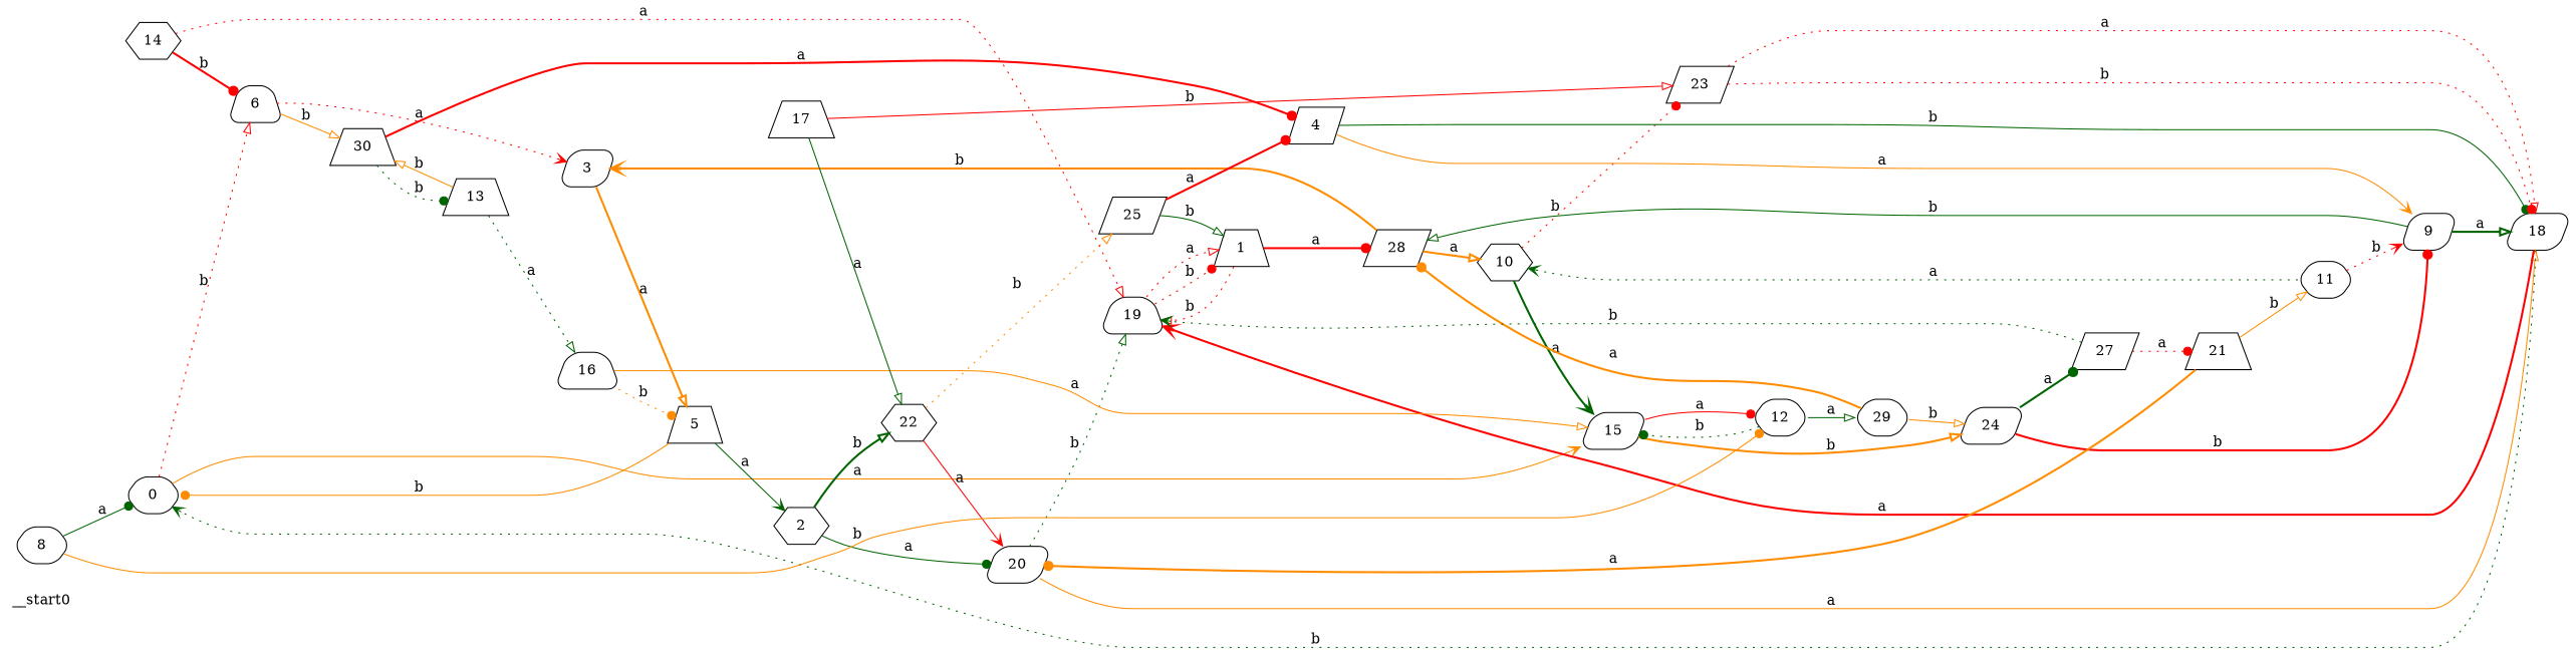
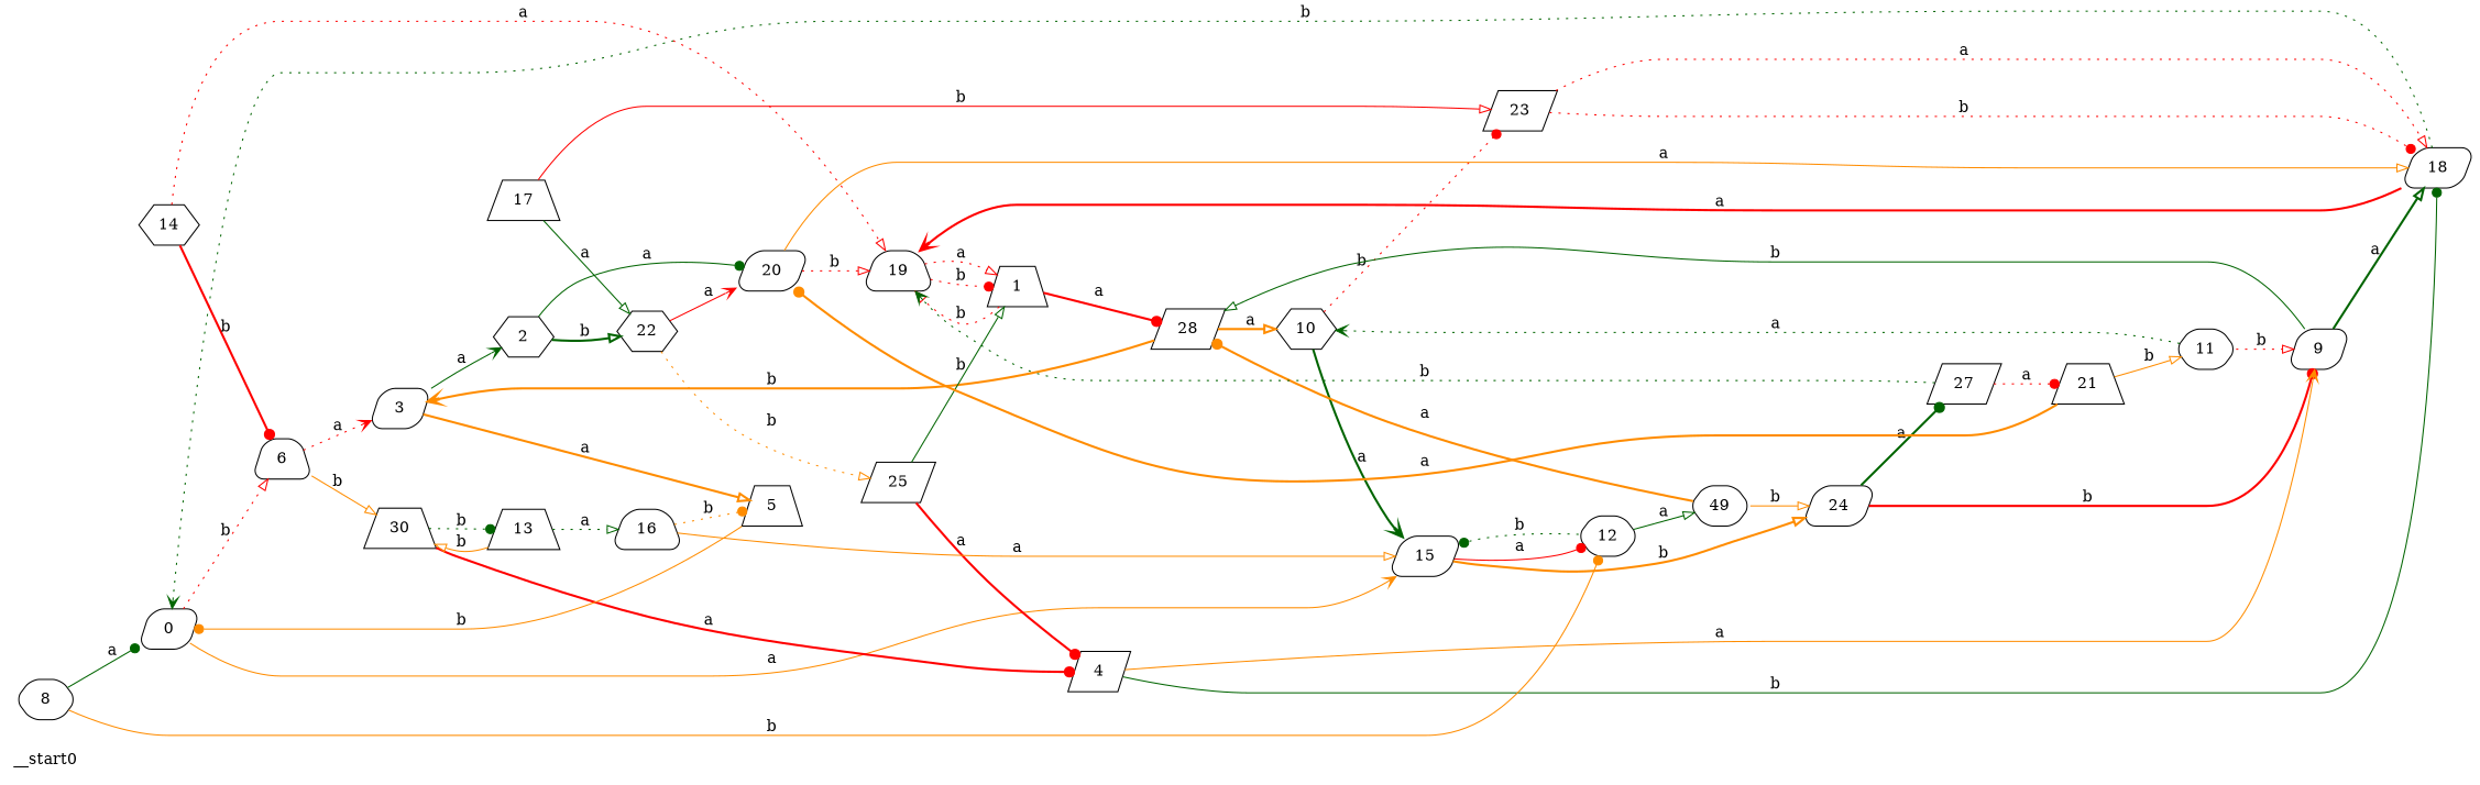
  digraph {
    rankdir=LR
    node [shape=parallelogram color=black fillcolor=white style=filled]
    edge [arrowhead=onormal color=red style=solid]
    __start0 [shape=none color="" fillcolor="" style=""]
-   n2 [label=0 shape=hexagon style="rounded,filled"]
+   n2 [label=0 style="rounded,filled"]
    n3 [label=6 shape=trapezium style="rounded,filled"]
    n4 [label=15 style="rounded,filled"]
    n5 [label=3 style="rounded,filled"]
    n6 [label=30 shape=trapezium]
    n7 [label=12 shape=hexagon style="rounded,filled"]
    n8 [label=24 style="rounded,filled"]
    n9 [label=1 shape=trapezium]
    n10 [label=19 shape=trapezium style="rounded,filled"]
    n11 [label=28]
    n12 [label=10 shape=hexagon]
    n13 [label=2 shape=hexagon]
    n14 [label=20 style="rounded,filled"]
    n15 [label=22 shape=hexagon]
    n16 [label=18 style="rounded,filled"]
    n17 [label=25]
    n18 [label=5 shape=trapezium]
    n19 [label=4]
    n20 [label=9 style="rounded,filled"]
    n21 [label=13 shape=trapezium]
    n22 [label=16 shape=trapezium style="rounded,filled"]
    n23 [label=23]
    n24 [label=8 shape=hexagon style="rounded,filled"]
-   n25 [label=29 shape=hexagon style="rounded,filled"]
+   n25 [label=49 shape=hexagon style="rounded,filled"]
    n26 [label=11 shape=hexagon style="rounded,filled"]
    n27 [label=14 shape=hexagon]
    n28 [label=27]
    n29 [label=17 shape=trapezium]
    n30 [label=21 shape=trapezium]
    n2 -> n3 [label=b style=dotted]
    n2 -> n4 [arrowhead=vee color=darkorange label=a]
    n3 -> n5 [arrowhead=vee label=a style=dotted]
    n3 -> n6 [color=darkorange label=b]
    n4 -> n7 [arrowhead=dot label=a]
    n4 -> n8 [color=darkorange label=b style=bold]
    n5 -> n18 [color=darkorange label=a style=bold]
    n6 -> n19 [arrowhead=dot label=a style=bold]
    n6 -> n21 [arrowhead=dot color=darkgreen label=b style=dotted]
    n7 -> n4 [arrowhead=dot color=darkgreen label=b style=dotted]
    n7 -> n25 [color=darkgreen label=a]
    n8 -> n20 [arrowhead=dot label=b style=bold]
    n8 -> n28 [arrowhead=dot color=darkgreen label=a style=bold]
    n9 -> n10 [label=b style=dotted]
    n9 -> n11 [arrowhead=dot label=a style=bold]
    n10 -> n9 [label=a style=dotted]
    n10 -> n9 [arrowhead=dot label=b style=dotted]
    n11 -> n5 [arrowhead=vee color=darkorange label=b style=bold]
    n11 -> n12 [color=darkorange label=a style=bold]
    n12 -> n4 [arrowhead=vee color=darkgreen label=a style=bold]
    n12 -> n23 [arrowhead=dot label=b style=dotted]
    n13 -> n14 [arrowhead=dot color=darkgreen label=a]
    n13 -> n15 [color=darkgreen label=b style=bold]
-   n14 -> n10 [color=darkgreen label=b style=dotted]
+   n14 -> n10 [label=b style=dotted]
    n14 -> n16 [color=darkorange label=a]
    n15 -> n14 [arrowhead=vee label=a]
    n15 -> n17 [color=darkorange label=b style=dotted]
    n16 -> n2 [arrowhead=vee color=darkgreen label=b style=dotted]
    n16 -> n10 [arrowhead=vee label=a style=bold]
    n17 -> n9 [color=darkgreen label=b]
    n17 -> n19 [arrowhead=dot label=a style=bold]
    n18 -> n2 [arrowhead=dot color=darkorange label=b]
-   n18 -> n13 [arrowhead=vee color=darkgreen label=a]
+   n5 -> n13 [arrowhead=vee color=darkgreen label=a]
    n19 -> n16 [arrowhead=dot color=darkgreen label=b]
    n19 -> n20 [arrowhead=vee color=darkorange label=a]
    n20 -> n11 [color=darkgreen label=b]
    n20 -> n16 [color=darkgreen label=a style=bold]
    n21 -> n6 [color=darkorange label=b]
    n21 -> n22 [color=darkgreen label=a style=dotted]
    n22 -> n4 [color=darkorange label=a]
    n22 -> n18 [arrowhead=dot color=darkorange label=b style=dotted]
    n23 -> n16 [label=a style=dotted]
    n23 -> n16 [arrowhead=dot label=b style=dotted]
    n24 -> n2 [arrowhead=dot color=darkgreen label=a]
    n24 -> n7 [arrowhead=dot color=darkorange label=b]
    n25 -> n8 [color=darkorange label=b]
    n25 -> n11 [arrowhead=dot color=darkorange label=a style=bold]
    n26 -> n12 [arrowhead=vee color=darkgreen label=a style=dotted]
-   n26 -> n20 [arrowhead=vee label=b style=dotted]
+   n26 -> n20 [label=b style=dotted]
    n27 -> n3 [arrowhead=dot label=b style=bold]
    n27 -> n10 [label=a style=dotted]
    n28 -> n10 [arrowhead=vee color=darkgreen label=b style=dotted]
    n28 -> n30 [arrowhead=dot label=a style=dotted]
    n29 -> n15 [color=darkgreen label=a]
    n29 -> n23 [label=b]
    n30 -> n14 [arrowhead=dot color=darkorange label=a style=bold]
    n30 -> n26 [color=darkorange label=b]
  }
